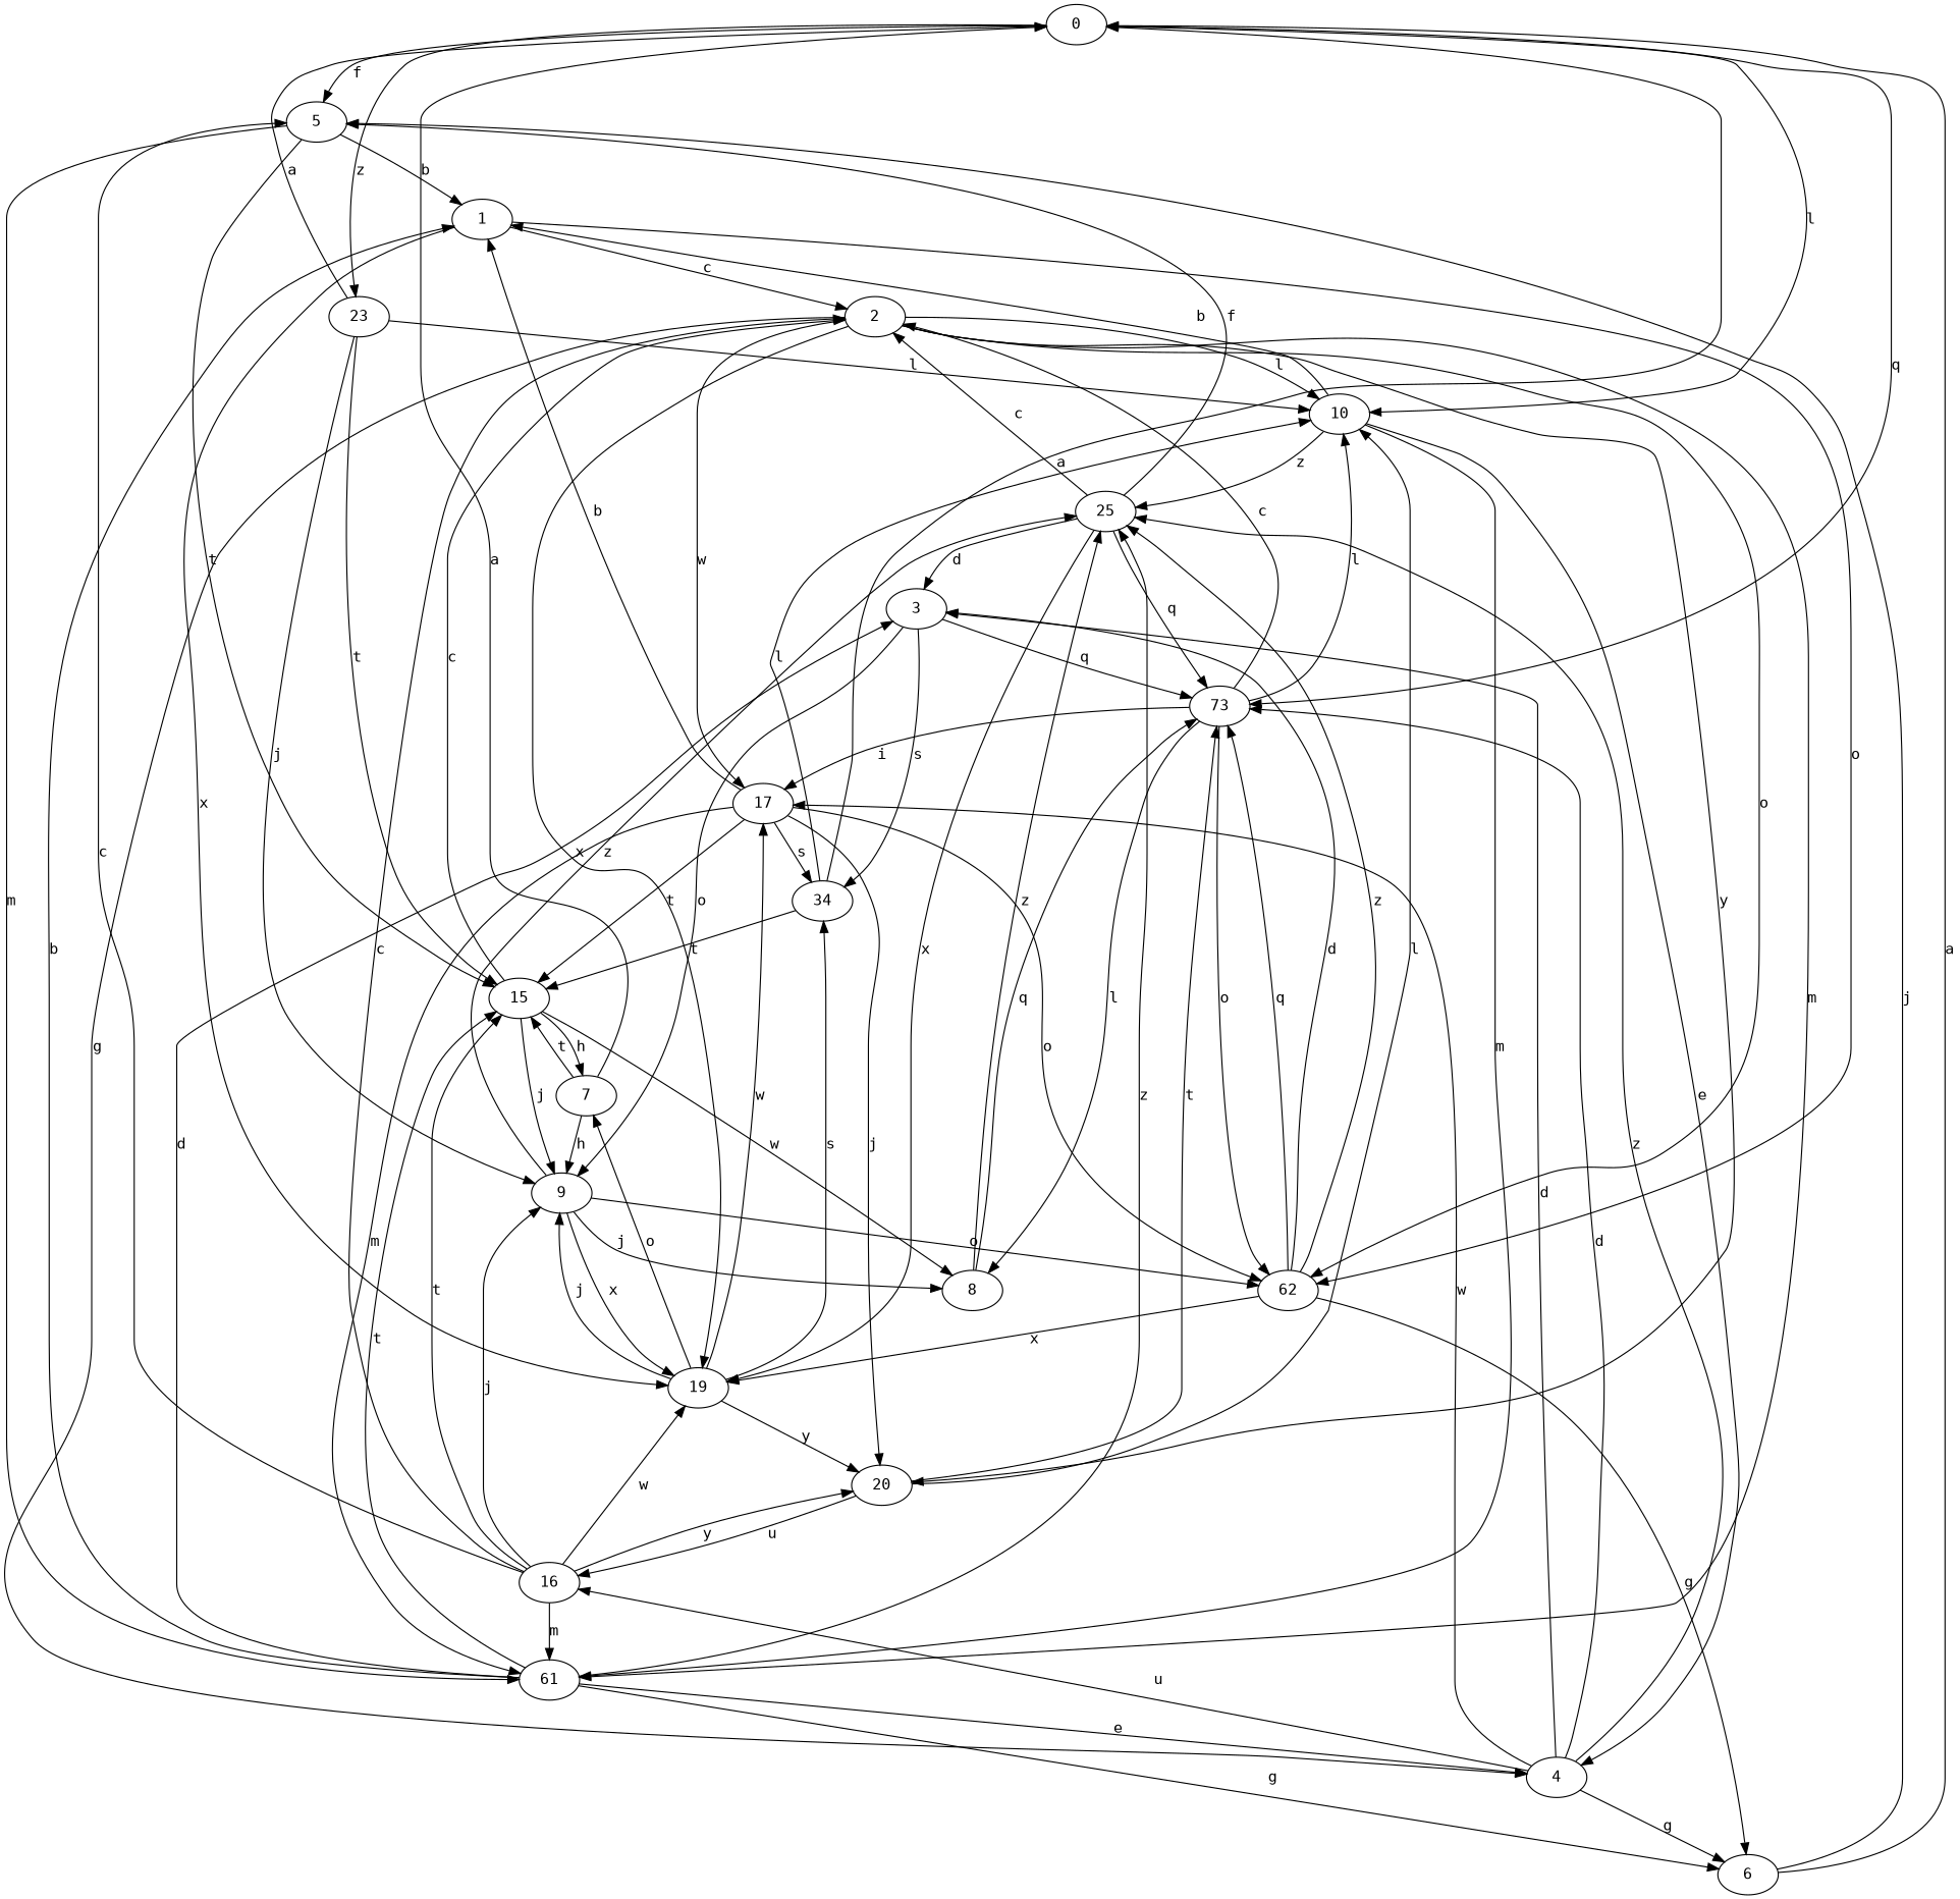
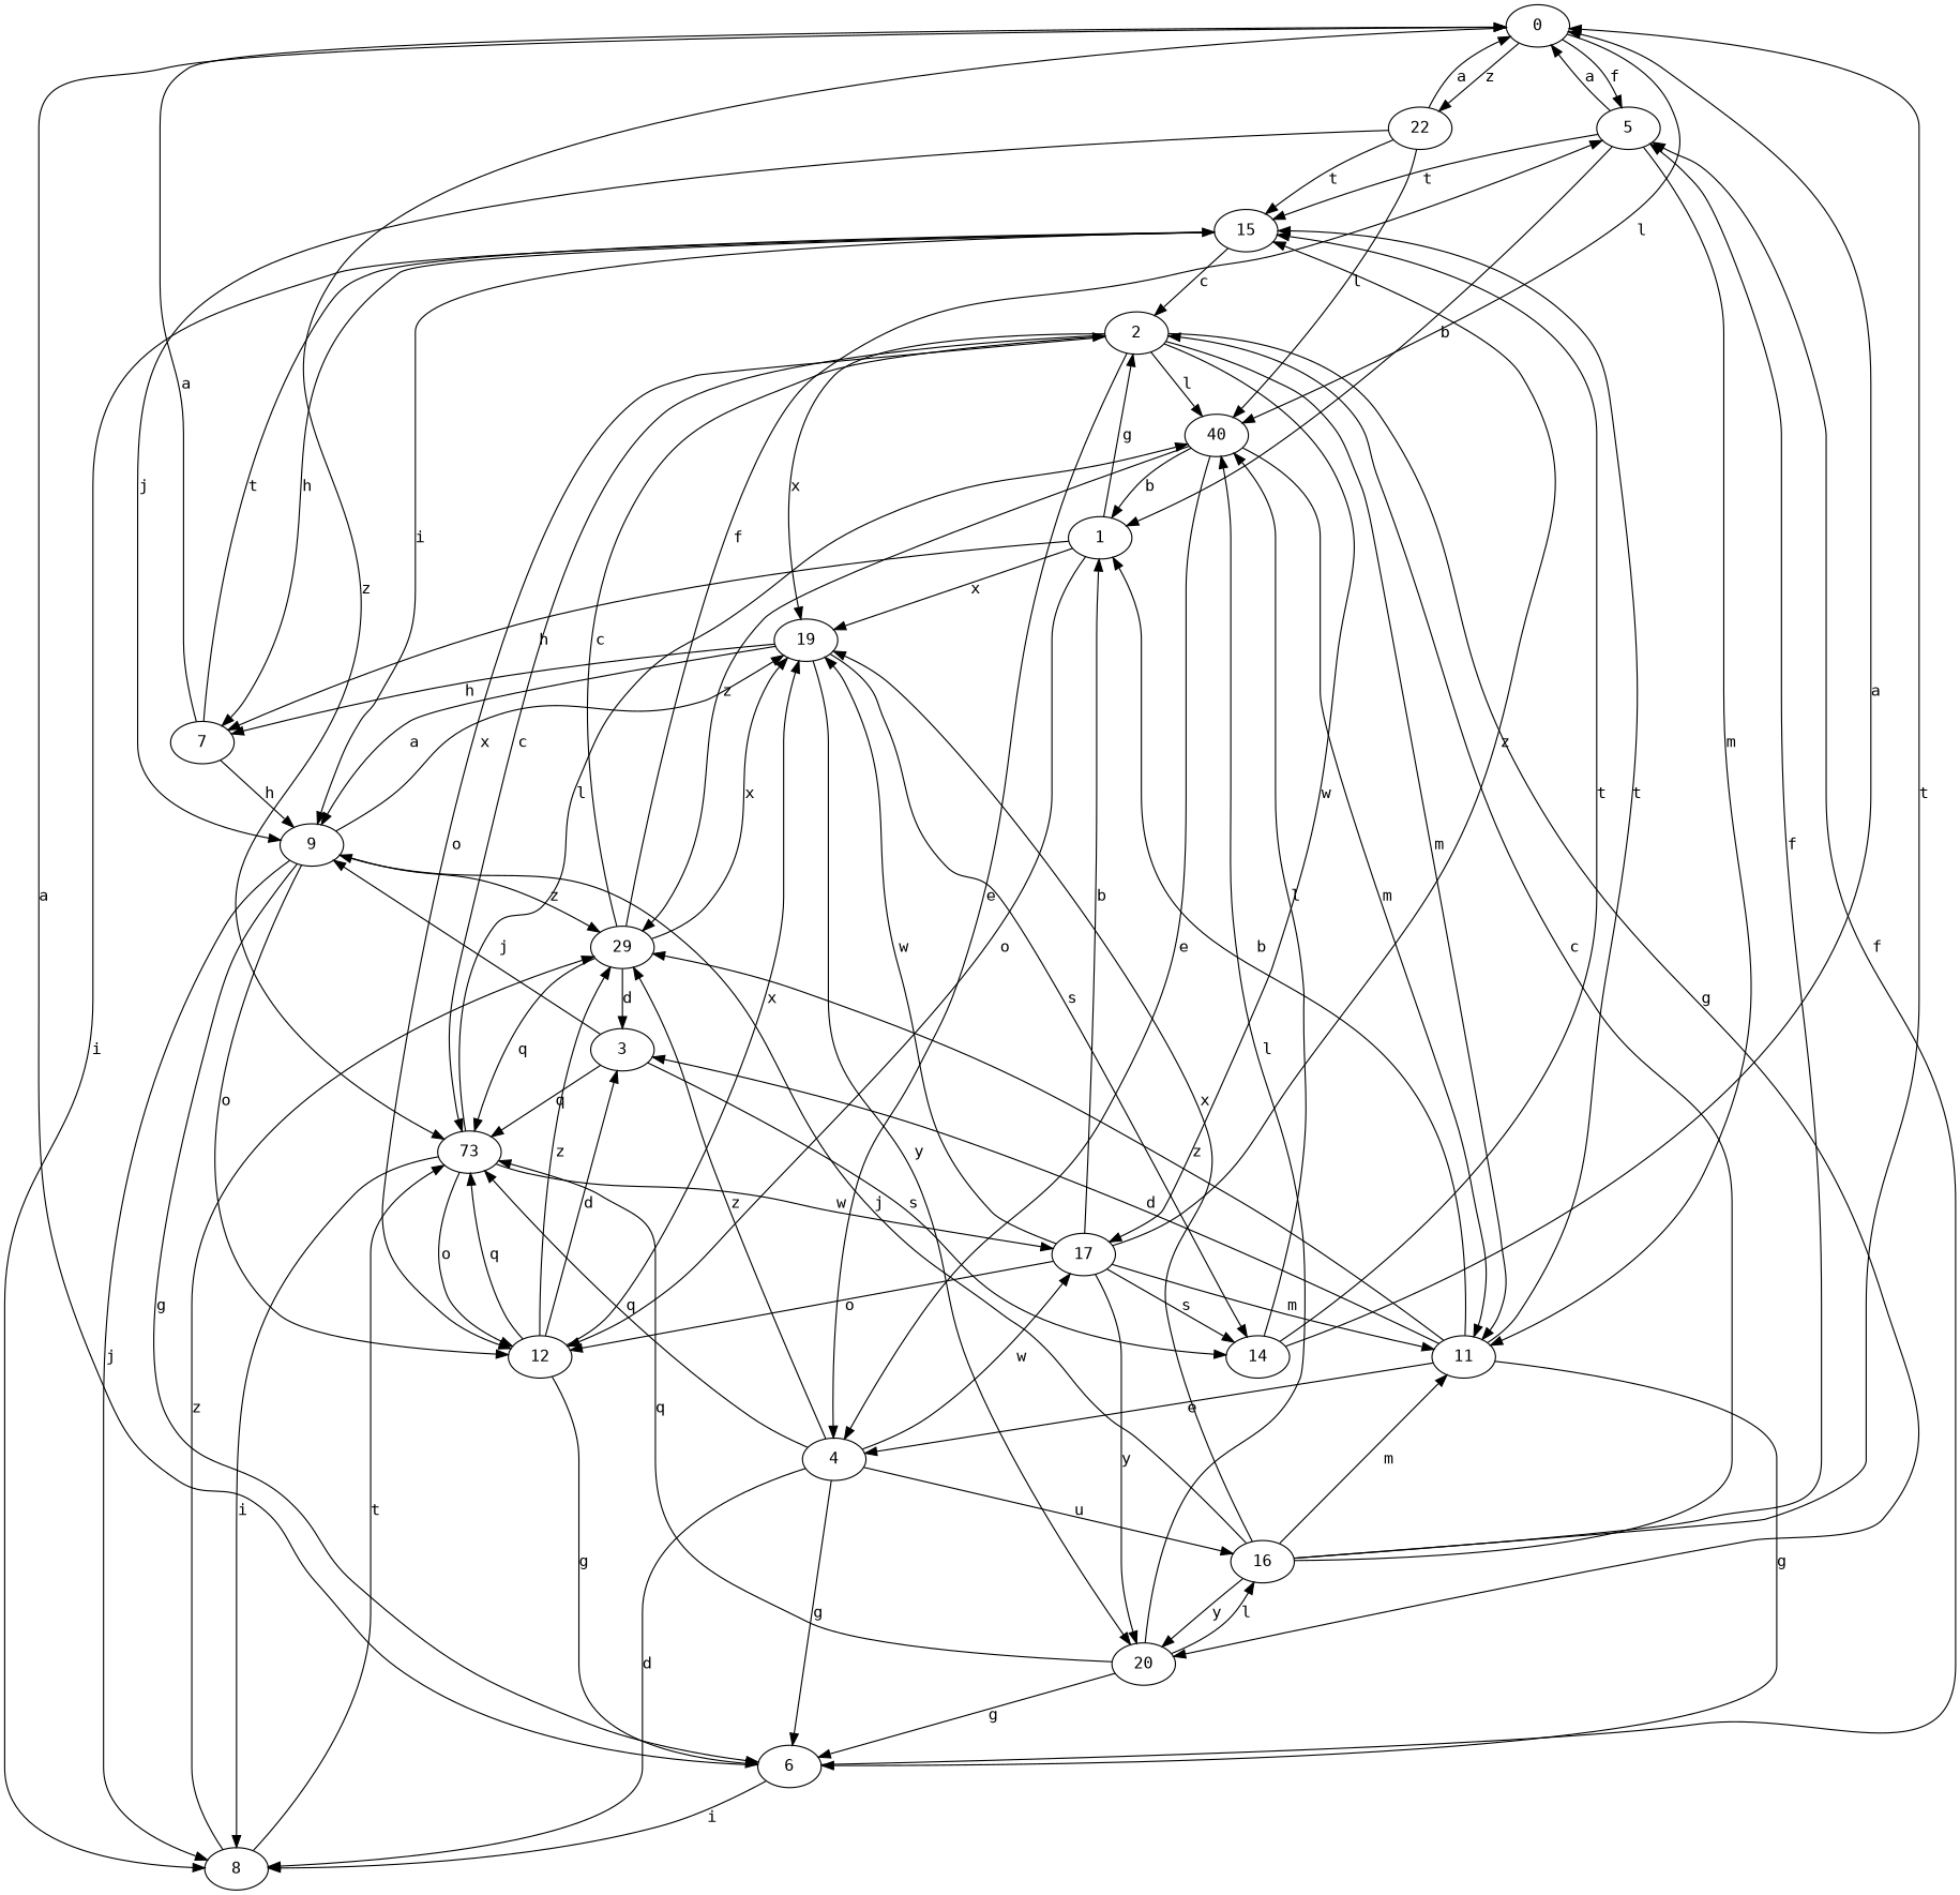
  strict digraph {
    fontname="DejaVu Sans Mono"
    node [fontname="DejaVu Sans Mono"]
    edge [fontname="DejaVu Sans Mono"]
    0
    5
-   10
+   10 [label=40]
    n4 [label=73]
-   23
+   23 [label=22]
    1
-   11 [label=61]
+   11
    15
    4
-   25
+   25 [label=29]
    2
-   12 [label=62]
+   12
    17
    8
    9
    7
    19
    20
    3
    6
-   14 [label=34]
+   14
    16
    0 -> 5 [label=f]
    0 -> 10 [label=l]
-   0 -> n4 [label=q]
+   0 -> n4 [label=z]
    0 -> 23 [label=z]
+   5 -> 0 [label=a]
    5 -> 1 [label=b]
    5 -> 11 [label=m]
    5 -> 15 [label=t]
    10 -> 1 [label=b]
    10 -> 11 [label=m]
    10 -> 4 [label=e]
    10 -> 25 [label=z]
    n4 -> 10 [label=l]
-   n4 -> 2 [label=c]
+   2 -> n4 [label=c]
    n4 -> 12 [label=o]
-   n4 -> 17 [label=i]
-   n4 -> 8 [label=l]
+   n4 -> 17 [label=w]
+   n4 -> 8 [label=i]
    23 -> 0 [label=a]
    23 -> 10 [label=l]
    23 -> 15 [label=t]
    23 -> 9 [label=j]
-   1 -> 2 [label=c]
+   1 -> 2 [label=g]
    1 -> 12 [label=o]
+   1 -> 7 [label=h]
    1 -> 19 [label=x]
    11 -> 1 [label=b]
    11 -> 15 [label=t]
    11 -> 4 [label=e]
    11 -> 25 [label=z]
    11 -> 3 [label=d]
    11 -> 6 [label=g]
    15 -> 2 [label=c]
-   15 -> 8 [label=w]
-   15 -> 9 [label=j]
+   15 -> 8 [label=i]
+   15 -> 9 [label=i]
    15 -> 7 [label=h]
-   4 -> n4 [label=d]
+   4 -> n4 [label=q]
    4 -> 25 [label=z]
    4 -> 17 [label=w]
-   4 -> 3 [label=d]
+   4 -> 8 [label=d]
    4 -> 6 [label=g]
    4 -> 16 [label=u]
    25 -> 5 [label=f]
    25 -> n4 [label=q]
    25 -> 2 [label=c]
    25 -> 19 [label=x]
    25 -> 3 [label=d]
    2 -> 10 [label=l]
    2 -> 11 [label=m]
-   2 -> 4 [label=g]
+   2 -> 4 [label=e]
    2 -> 12 [label=o]
    2 -> 17 [label=w]
    2 -> 19 [label=x]
-   2 -> 20 [label=y]
+   2 -> 20 [label=g]
    12 -> n4 [label=q]
    12 -> 25 [label=z]
    12 -> 19 [label=x]
    12 -> 3 [label=d]
    12 -> 6 [label=g]
    17 -> 1 [label=b]
    17 -> 11 [label=m]
-   17 -> 15 [label=t]
+   17 -> 15 [label=z]
    17 -> 12 [label=o]
-   17 -> 20 [label=j]
+   17 -> 20 [label=y]
    17 -> 14 [label=s]
-   8 -> n4 [label=q]
+   8 -> n4 [label=t]
    8 -> 25 [label=z]
    9 -> 25 [label=z]
    9 -> 12 [label=o]
    9 -> 8 [label=j]
    9 -> 19 [label=x]
+   9 -> 6 [label=g]
    7 -> 0 [label=a]
    7 -> 15 [label=t]
    7 -> 9 [label=h]
-   19 -> 17 [label=w]
-   19 -> 9 [label=j]
-   19 -> 7 [label=o]
+   17 -> 19 [label=w]
+   19 -> 9 [label=a]
+   19 -> 7 [label=h]
    19 -> 20 [label=y]
    19 -> 14 [label=s]
    20 -> 10 [label=l]
-   20 -> n4 [label=t]
-   20 -> 16 [label=u]
+   20 -> n4 [label=q]
+   20 -> 6 [label=g]
+   20 -> 16 [label=l]
    3 -> n4 [label=q]
-   3 -> 9 [label=o]
+   3 -> 9 [label=j]
    3 -> 14 [label=s]
    6 -> 0 [label=a]
-   6 -> 5 [label=j]
+   6 -> 5 [label=f]
+   6 -> 8 [label=i]
    14 -> 0 [label=a]
    14 -> 10 [label=l]
    14 -> 15 [label=t]
-   16 -> 5 [label=c]
+   16 -> 5 [label=f]
    16 -> 11 [label=m]
-   16 -> 15 [label=t]
+   16 -> 0 [label=t]
    16 -> 2 [label=c]
    16 -> 9 [label=j]
-   16 -> 19 [label=w]
+   16 -> 19 [label=x]
    16 -> 20 [label=y]
  }
